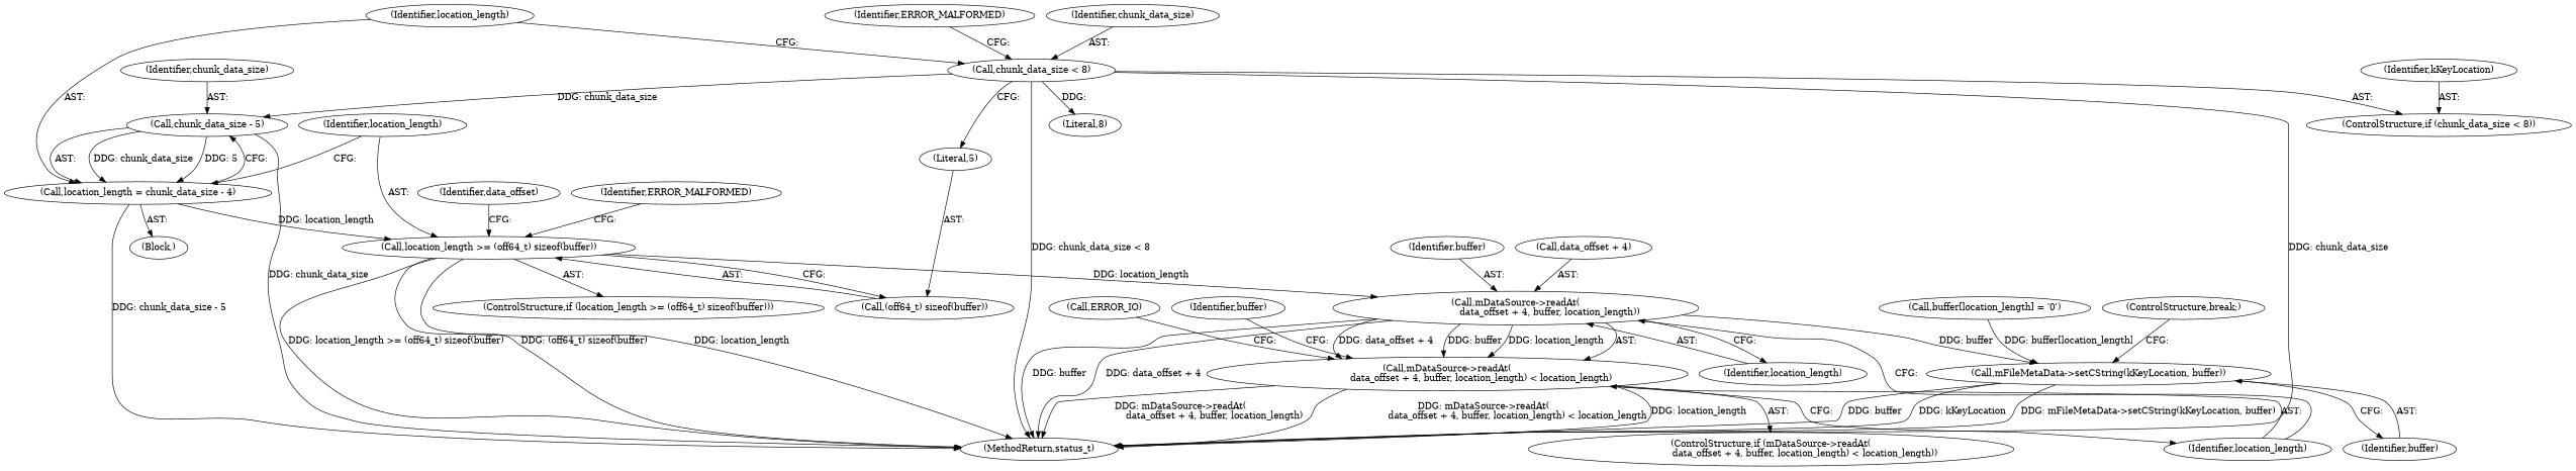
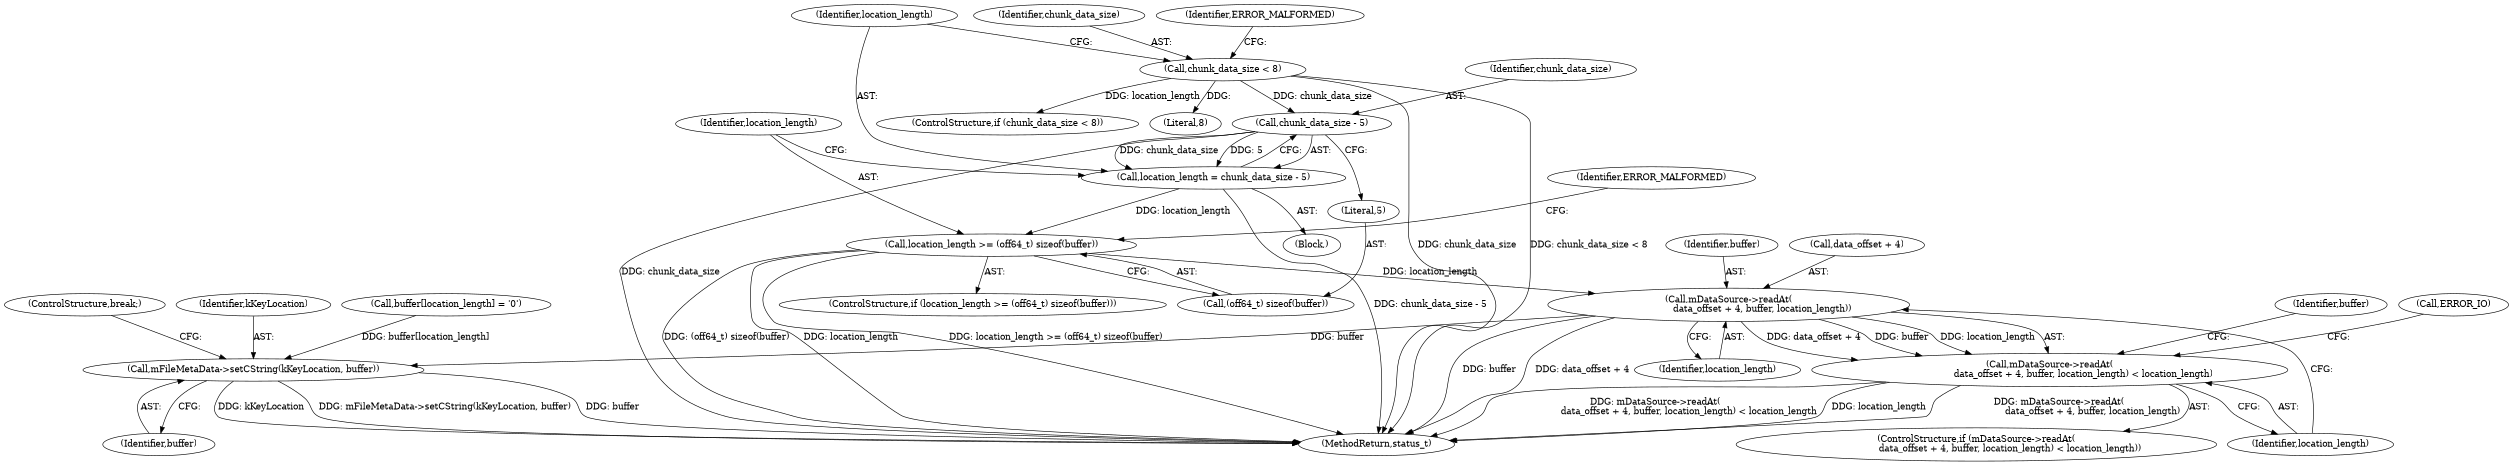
  digraph {
    n1 [label="(Call,mDataSource->readAt(\n                        data_offset + 4, buffer, location_length))"]
    n2 [label="(Call,mDataSource->readAt(\n                        data_offset + 4, buffer, location_length) < location_length)"]
    n3 [label="(Call,mFileMetaData->setCString(kKeyLocation, buffer))"]
    n4 [label="(MethodReturn,status_t)"]
    n5 [label="(Identifier,location_length)"]
    n6 [label="(ControlStructure,if (mDataSource->readAt(\n                        data_offset + 4, buffer, location_length) < location_length))"]
    n7 [label="(Identifier,location_length)"]
    n8 [label="(Identifier,buffer)"]
    n9 [label="(Call,location_length >= (off64_t) sizeof(buffer))"]
    n10 [label="(ControlStructure,if (location_length >= (off64_t) sizeof(buffer)))"]
    n11 [label="(Call,(off64_t) sizeof(buffer))"]
-   n12 [label="(Call,location_length = chunk_data_size - 4)"]
+   n12 [label="(Call,location_length = chunk_data_size - 5)"]
    n13 [label="(Call,chunk_data_size - 5)"]
    n14 [label="(Block,)"]
    n15 [label="(Literal,5)"]
    n16 [label="(Call,chunk_data_size < 8)"]
    n17 [label="(ControlStructure,if (chunk_data_size < 8))"]
    n18 [label="(Literal,8)"]
    n19 [label="(Identifier,buffer)"]
    n20 [label="(Identifier,chunk_data_size)"]
    n21 [label="(Identifier,buffer)"]
    n22 [label="(Identifier,chunk_data_size)"]
    n23 [label="(ControlStructure,break;)"]
    n24 [label="(Identifier,location_length)"]
    n25 [label="(Identifier,ERROR_MALFORMED)"]
    n26 [label="(Identifier,kKeyLocation)"]
-   n27 [label="(Identifier,data_offset)"]
    n28 [label="(Identifier,location_length)"]
    n29 [label="(Call,buffer[location_length] = '\0')"]
    n30 [label="(Call,ERROR_IO)"]
    n31 [label="(Call,data_offset + 4)"]
    n32 [label="(Identifier,ERROR_MALFORMED)"]
    n1 -> n2 [label="AST: "]
    n1 -> n2 [label="DDG: data_offset + 4"]
    n1 -> n2 [label="DDG: buffer"]
    n1 -> n2 [label="DDG: location_length"]
    n1 -> n3 [label="DDG: buffer"]
    n1 -> n4 [label="DDG: buffer"]
    n1 -> n4 [label="DDG: data_offset + 4"]
    n1 -> n5 [label="CFG: "]
    n2 -> n4 [label="DDG: mDataSource->readAt(\n                        data_offset + 4, buffer, location_length) < location_length"]
    n2 -> n4 [label="DDG: location_length"]
    n2 -> n4 [label="DDG: mDataSource->readAt(\n                        data_offset + 4, buffer, location_length)"]
    n2 -> n6 [label="AST: "]
    n2 -> n7 [label="CFG: "]
    n3 -> n4 [label="DDG: kKeyLocation"]
    n3 -> n4 [label="DDG: mFileMetaData->setCString(kKeyLocation, buffer)"]
    n3 -> n4 [label="DDG: buffer"]
    n3 -> n8 [label="CFG: "]
    n5 -> n1 [label="AST: "]
    n7 -> n1 [label="CFG: "]
    n7 -> n2 [label="AST: "]
    n8 -> n3 [label="AST: "]
    n9 -> n1 [label="DDG: location_length"]
    n9 -> n4 [label="DDG: (off64_t) sizeof(buffer)"]
    n9 -> n4 [label="DDG: location_length"]
    n9 -> n4 [label="DDG: location_length >= (off64_t) sizeof(buffer)"]
    n9 -> n10 [label="AST: "]
    n9 -> n11 [label="CFG: "]
    n11 -> n9 [label="AST: "]
    n12 -> n4 [label="DDG: chunk_data_size - 5"]
    n12 -> n9 [label="DDG: location_length"]
    n12 -> n13 [label="CFG: "]
    n12 -> n14 [label="AST: "]
    n13 -> n4 [label="DDG: chunk_data_size"]
    n13 -> n12 [label="AST: "]
    n13 -> n12 [label="DDG: chunk_data_size"]
    n13 -> n12 [label="DDG: 5"]
-   n16 -> n15 [label="CFG: "]
+   n13 -> n15 [label="CFG: "]
    n15 -> n11 [label="AST: "]
    n16 -> n4 [label="DDG: chunk_data_size"]
    n16 -> n4 [label="DDG: chunk_data_size < 8"]
    n16 -> n13 [label="DDG: chunk_data_size"]
-   n16 -> n17 [label="AST: "]
+   n16 -> n17 [label="DDG: location_length"]
    n16 -> n18 [label="DDG: "]
    n19 -> n1 [label="AST: "]
    n20 -> n16 [label="AST: "]
    n21 -> n2 [label="CFG: "]
    n22 -> n13 [label="AST: "]
    n23 -> n3 [label="CFG: "]
    n24 -> n9 [label="AST: "]
    n24 -> n12 [label="CFG: "]
    n25 -> n9 [label="CFG: "]
-   n26 -> n17 [label="AST: "]
-   n27 -> n9 [label="CFG: "]
+   n26 -> n3 [label="AST: "]
    n28 -> n12 [label="AST: "]
    n28 -> n16 [label="CFG: "]
    n29 -> n3 [label="DDG: buffer[location_length]"]
    n30 -> n2 [label="CFG: "]
    n31 -> n1 [label="AST: "]
    n32 -> n16 [label="CFG: "]
  }
